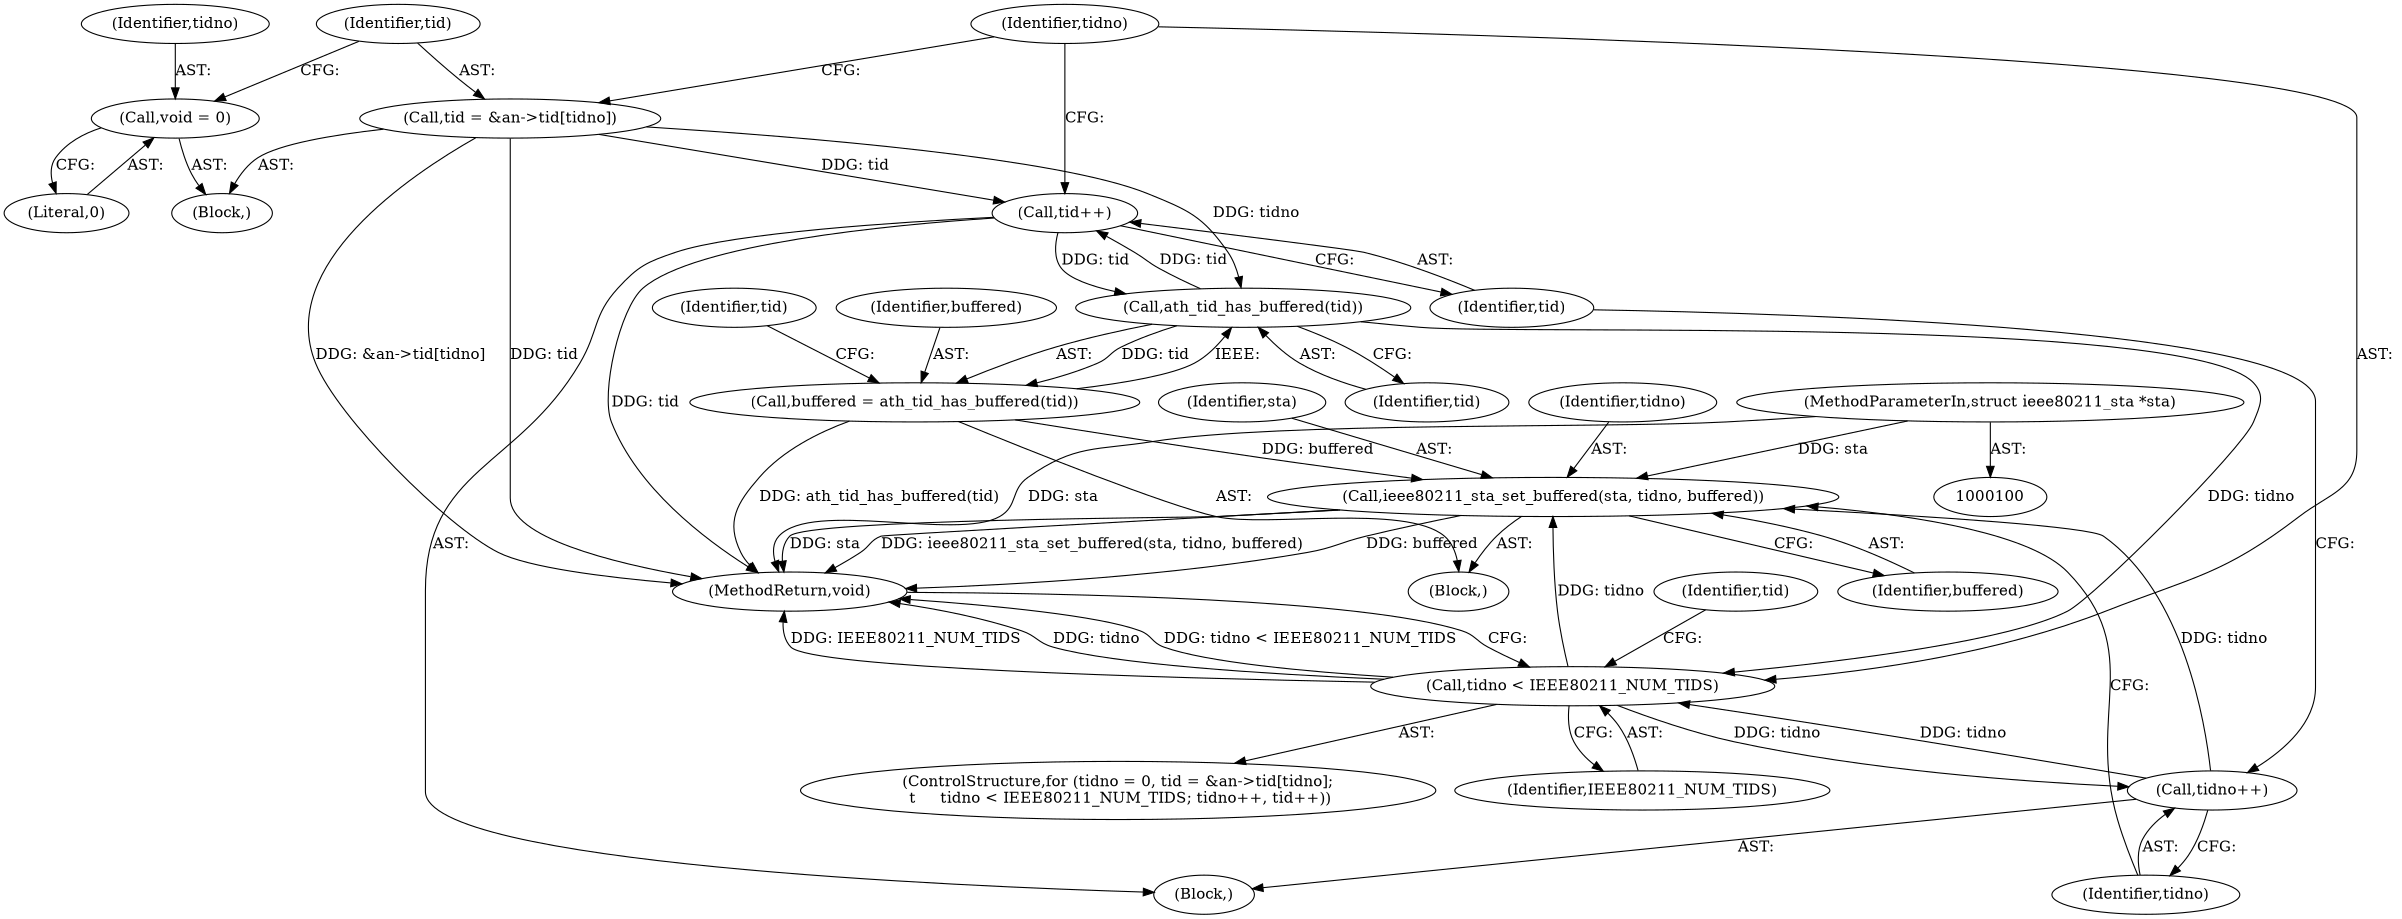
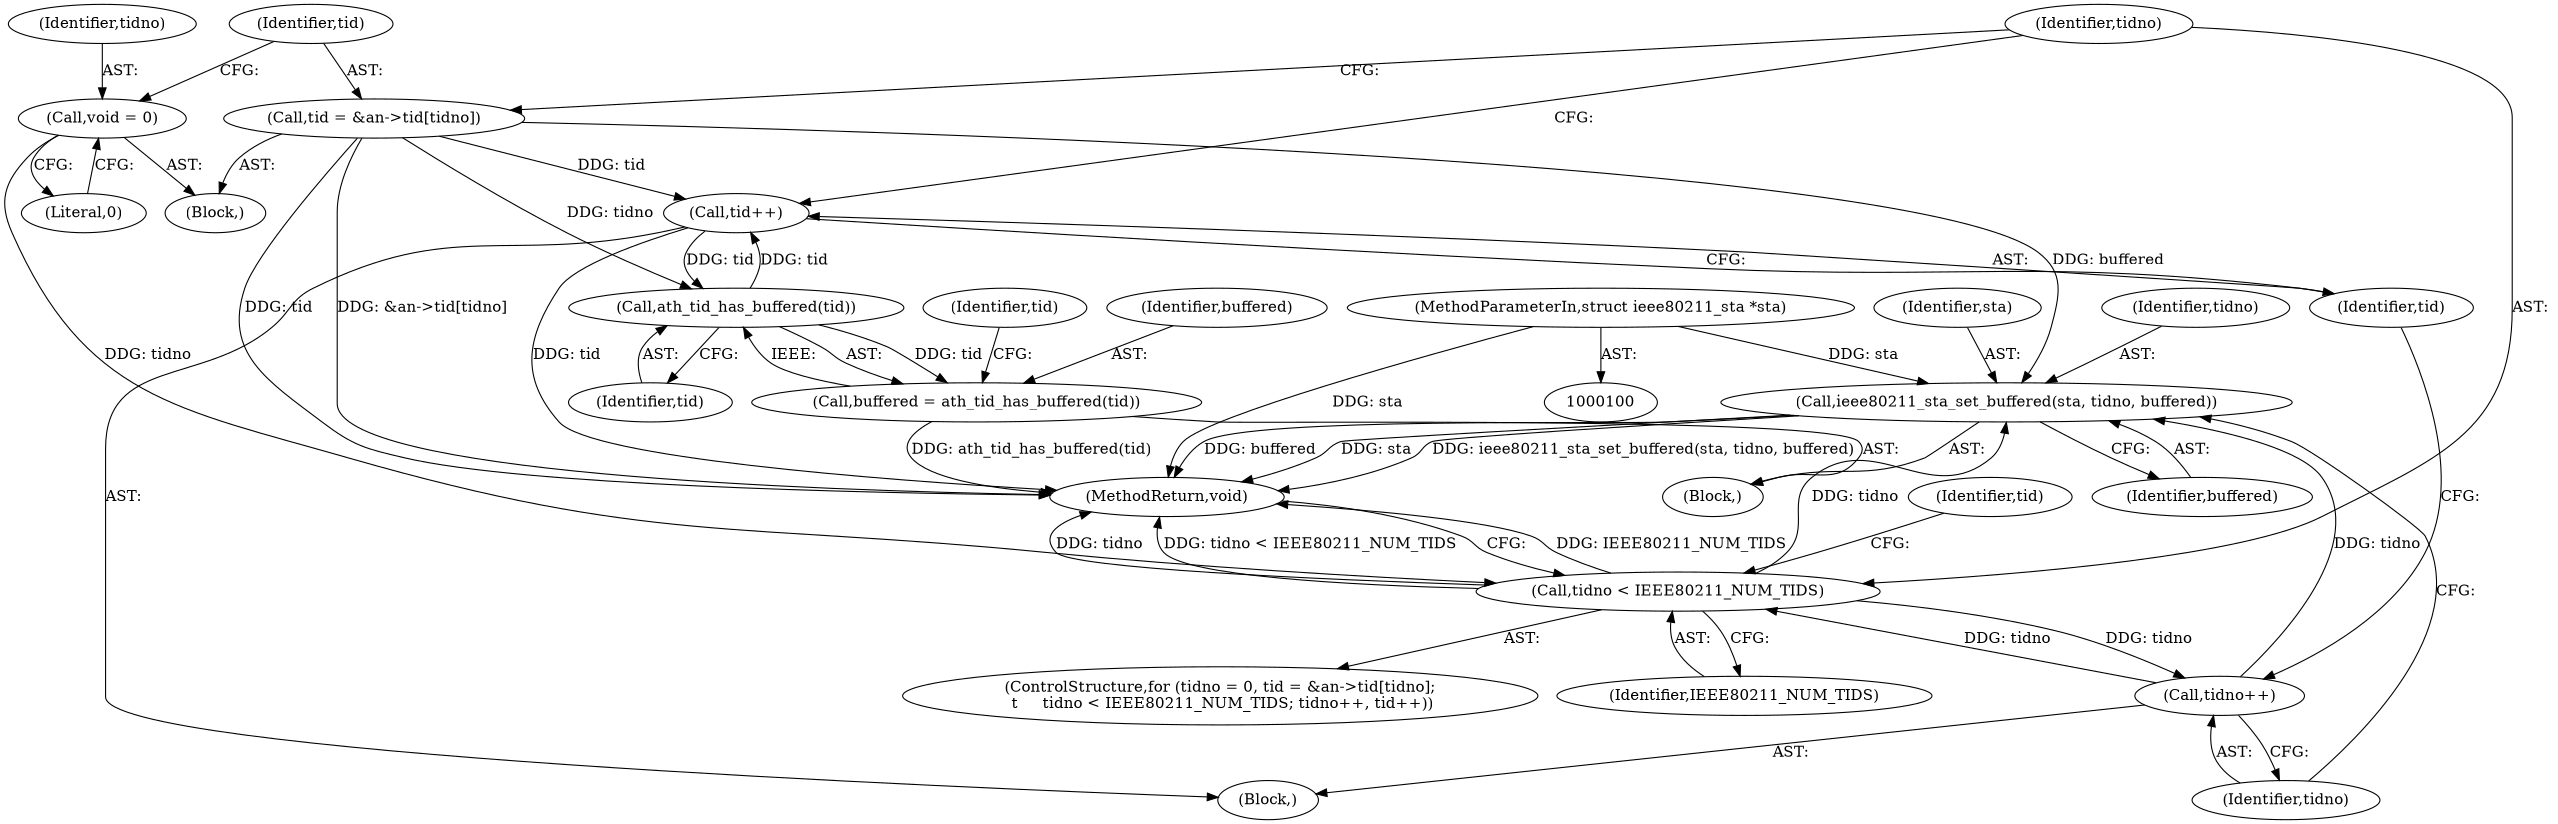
  digraph {
    n1 [label="(Call,ieee80211_sta_set_buffered(sta, tidno, buffered))"]
    n2 [label="(Identifier,buffered)"]
    n3 [label="(MethodReturn,void)"]
    n4 [label="(Block,)"]
    n5 [label="(Call,tidno++)"]
    n6 [label="(Call,tidno < IEEE80211_NUM_TIDS)"]
    n7 [label="(Block,)"]
    n8 [label="(Identifier,tidno)"]
    n9 [label="(MethodParameterIn,struct ieee80211_sta *sta)"]
    1000100
    n11 [label="(Identifier,IEEE80211_NUM_TIDS)"]
    n12 [label="(ControlStructure,for (tidno = 0, tid = &an->tid[tidno];\n \t     tidno < IEEE80211_NUM_TIDS; tidno++, tid++))"]
    n13 [label="(Call,void = 0)"]
    n14 [label="(Block,)"]
    n15 [label="(Literal,0)"]
    n16 [label="(Call,buffered = ath_tid_has_buffered(tid))"]
    n17 [label="(Call,ath_tid_has_buffered(tid))"]
    n18 [label="(Call,tid++)"]
    n19 [label="(Identifier,tid)"]
    n20 [label="(Identifier,tid)"]
    n21 [label="(Call,tid = &an->tid[tidno])"]
    n22 [label="(Identifier,tidno)"]
    n23 [label="(Identifier,tid)"]
    n24 [label="(Identifier,tidno)"]
    n25 [label="(Identifier,tid)"]
    n26 [label="(Identifier,tidno)"]
    n27 [label="(Identifier,tid)"]
    n28 [label="(Identifier,sta)"]
    n29 [label="(Identifier,buffered)"]
    n1 -> n2 [label="CFG: "]
    n1 -> n3 [label="DDG: buffered"]
    n1 -> n3 [label="DDG: sta"]
    n1 -> n3 [label="DDG: ieee80211_sta_set_buffered(sta, tidno, buffered)"]
    n1 -> n4 [label="AST: "]
    n2 -> n1 [label="AST: "]
    n3 -> n6 [label="CFG: "]
    n5 -> n1 [label="DDG: tidno"]
    n5 -> n6 [label="DDG: tidno"]
    n5 -> n7 [label="AST: "]
    n5 -> n8 [label="CFG: "]
    n6 -> n1 [label="DDG: tidno"]
    n6 -> n3 [label="DDG: IEEE80211_NUM_TIDS"]
    n6 -> n3 [label="DDG: tidno"]
    n6 -> n3 [label="DDG: tidno < IEEE80211_NUM_TIDS"]
    n6 -> n5 [label="DDG: tidno"]
    n6 -> n11 [label="CFG: "]
    n6 -> n12 [label="AST: "]
    n8 -> n1 [label="CFG: "]
    n8 -> n5 [label="AST: "]
    n9 -> n1 [label="DDG: sta"]
    n9 -> n3 [label="DDG: sta"]
    n9 -> 1000100 [label="AST: "]
    n11 -> n6 [label="AST: "]
-   n17 -> n6 [label="DDG: tidno"]
+   n13 -> n6 [label="DDG: tidno"]
    n13 -> n14 [label="AST: "]
    n13 -> n15 [label="CFG: "]
-   n15 -> n13 [label="AST: "]
-   n16 -> n1 [label="DDG: buffered"]
+   n15 -> n13 [label="CFG: "]
+   n21 -> n1 [label="DDG: buffered"]
    n16 -> n3 [label="DDG: ath_tid_has_buffered(tid)"]
    n16 -> n4 [label="AST: "]
    n16 -> n17 [label="IEEE: "]
    n17 -> n16 [label="AST: "]
    n17 -> n16 [label="DDG: tid"]
    n17 -> n18 [label="DDG: tid"]
    n17 -> n19 [label="CFG: "]
    n18 -> n3 [label="DDG: tid"]
    n18 -> n7 [label="AST: "]
    n18 -> n17 [label="DDG: tid"]
    n18 -> n20 [label="CFG: "]
    n19 -> n17 [label="AST: "]
    n20 -> n5 [label="CFG: "]
    n20 -> n18 [label="AST: "]
    n21 -> n3 [label="DDG: &an->tid[tidno]"]
    n21 -> n3 [label="DDG: tid"]
    n21 -> n14 [label="AST: "]
    n21 -> n17 [label="DDG: tidno"]
    n21 -> n18 [label="DDG: tid"]
    n22 -> n13 [label="AST: "]
    n23 -> n16 [label="CFG: "]
    n24 -> n1 [label="AST: "]
    n25 -> n6 [label="CFG: "]
    n26 -> n6 [label="AST: "]
    n26 -> n18 [label="CFG: "]
    n26 -> n21 [label="CFG: "]
    n27 -> n13 [label="CFG: "]
    n27 -> n21 [label="AST: "]
    n28 -> n1 [label="AST: "]
    n29 -> n16 [label="AST: "]
  }
